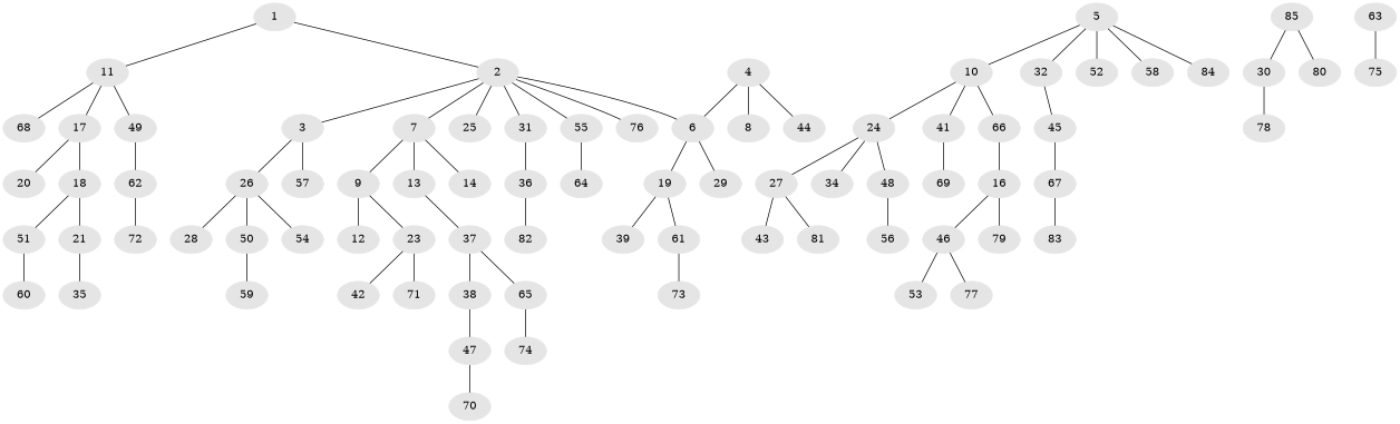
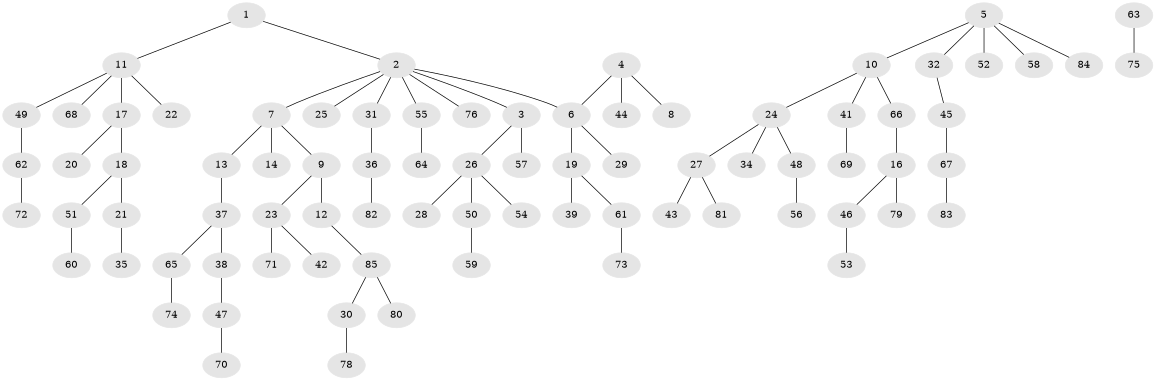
  graph {
    node [color=gray90 style=filled]
    1
    2
    11
    3
    7
    25
    31
    55
    76
    6
    17
+   22
    49
    68
    26
    57
    4
    8
    44
    9
    13
    14
    36
    64
    5
    10
    32
    52
    58
    84
    28
    50
    54
    19
    29
    24
    41
    66
    45
    39
    61
    12
    23
    37
    n45 [label=85]
    42
    71
    16
    46
    79
    27
    34
    48
    69
    18
    20
    62
    30
    80
    38
    65
    78
    53
-   77
    21
    51
    35
    60
    73
    43
    81
    56
    59
    82
    67
    47
    74
    70
    63
    75
    83
    72
    1 -- 2
    1 -- 11
    2 -- 3
    2 -- 7
    2 -- 25
    2 -- 31
    2 -- 55
    2 -- 76
    2 -- 6
    11 -- 17
+   11 -- 22
    11 -- 49
    11 -- 68
    3 -- 26
    3 -- 57
    7 -- 9
    7 -- 13
    7 -- 14
    31 -- 36
    55 -- 64
    6 -- 19
    6 -- 29
    17 -- 18
    17 -- 20
    49 -- 62
    26 -- 28
    26 -- 50
    26 -- 54
    4 -- 6
    4 -- 8
    4 -- 44
    9 -- 12
    9 -- 23
    13 -- 37
    36 -- 82
    5 -- 10
    5 -- 32
    5 -- 52
    5 -- 58
    5 -- 84
    10 -- 24
    10 -- 41
    10 -- 66
    32 -- 45
    50 -- 59
    19 -- 39
    19 -- 61
    24 -- 27
    24 -- 34
    24 -- 48
    41 -- 69
    66 -- 16
    45 -- 67
    61 -- 73
+   12 -- n45
    23 -- 42
    23 -- 71
    37 -- 38
    37 -- 65
    n45 -- 30
    n45 -- 80
    16 -- 46
    16 -- 79
    46 -- 53
-   46 -- 77
    27 -- 43
    27 -- 81
    48 -- 56
    18 -- 21
    18 -- 51
    62 -- 72
    30 -- 78
    38 -- 47
    65 -- 74
    21 -- 35
    51 -- 60
    67 -- 83
    47 -- 70
    63 -- 75
  }
